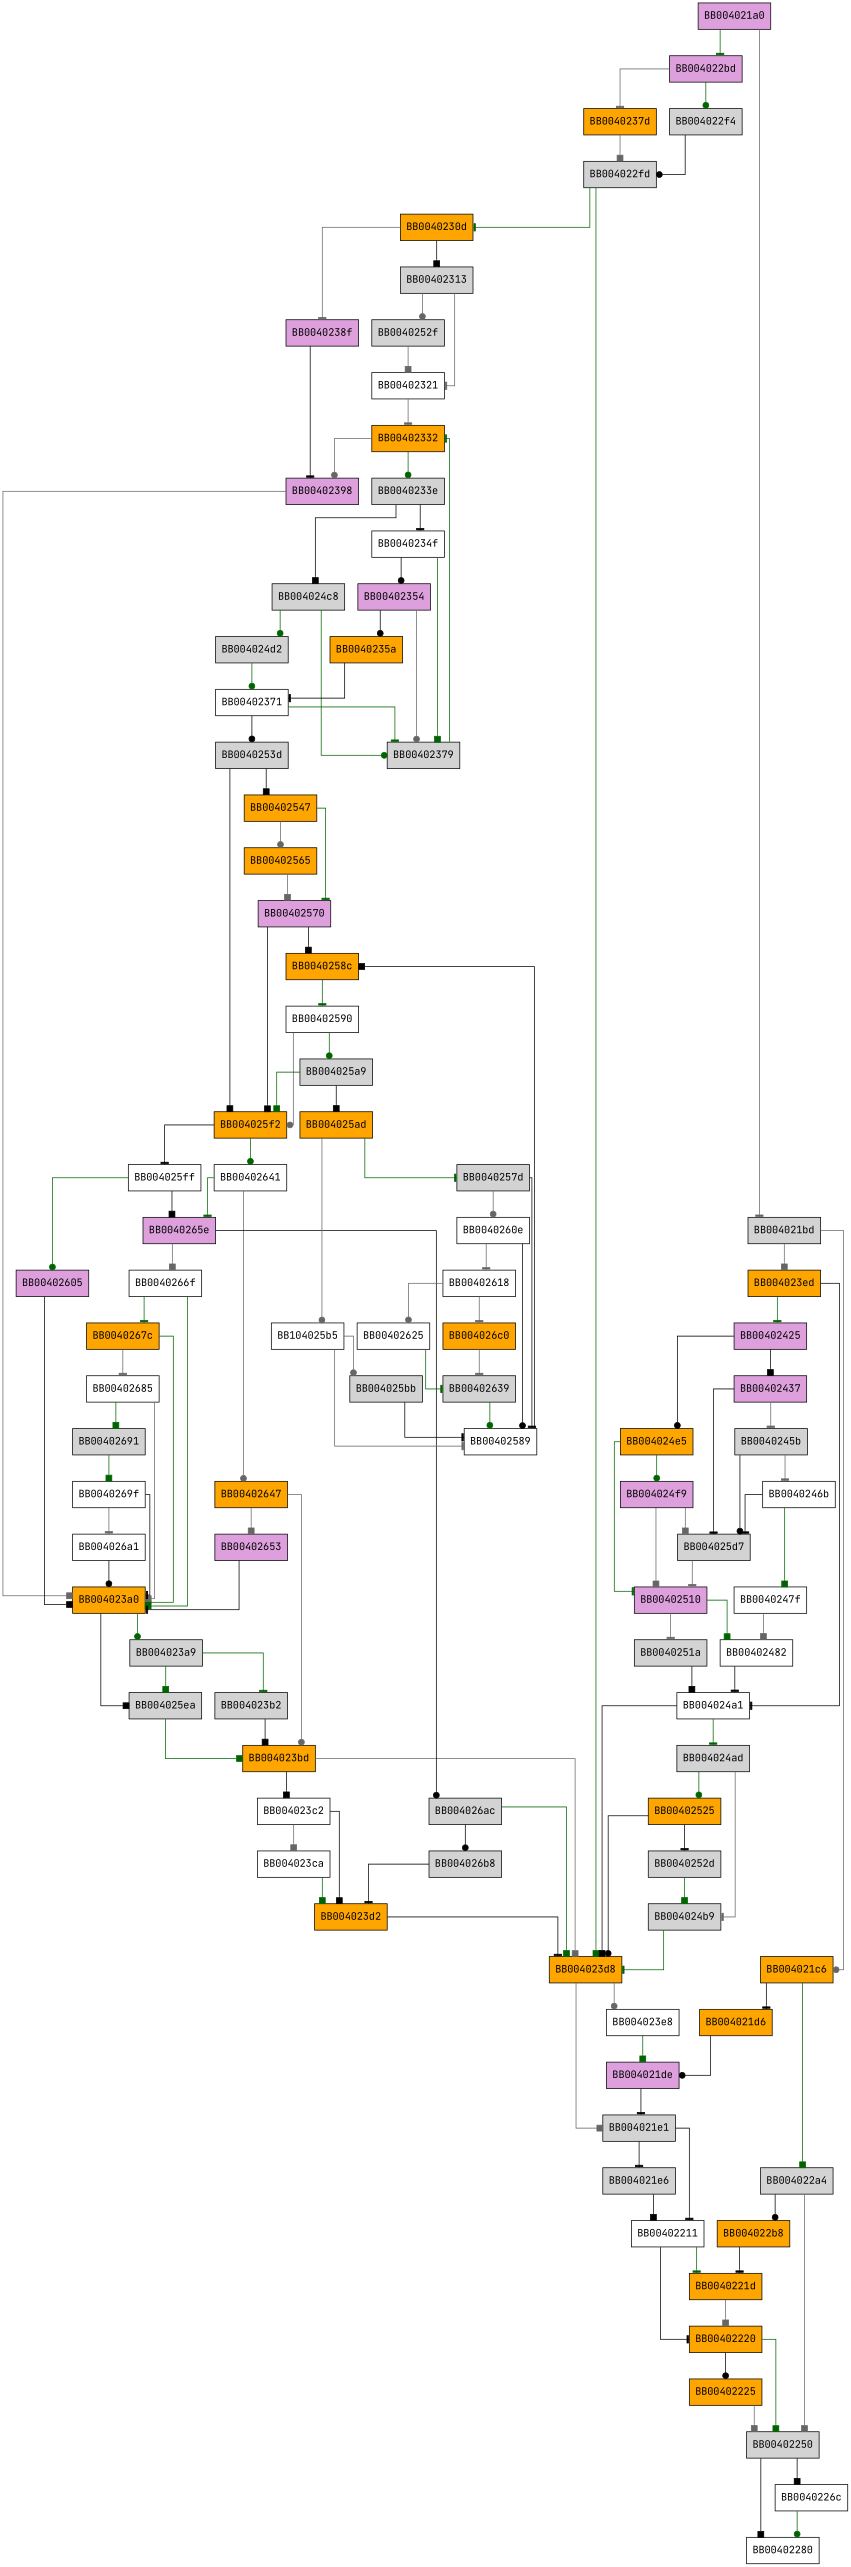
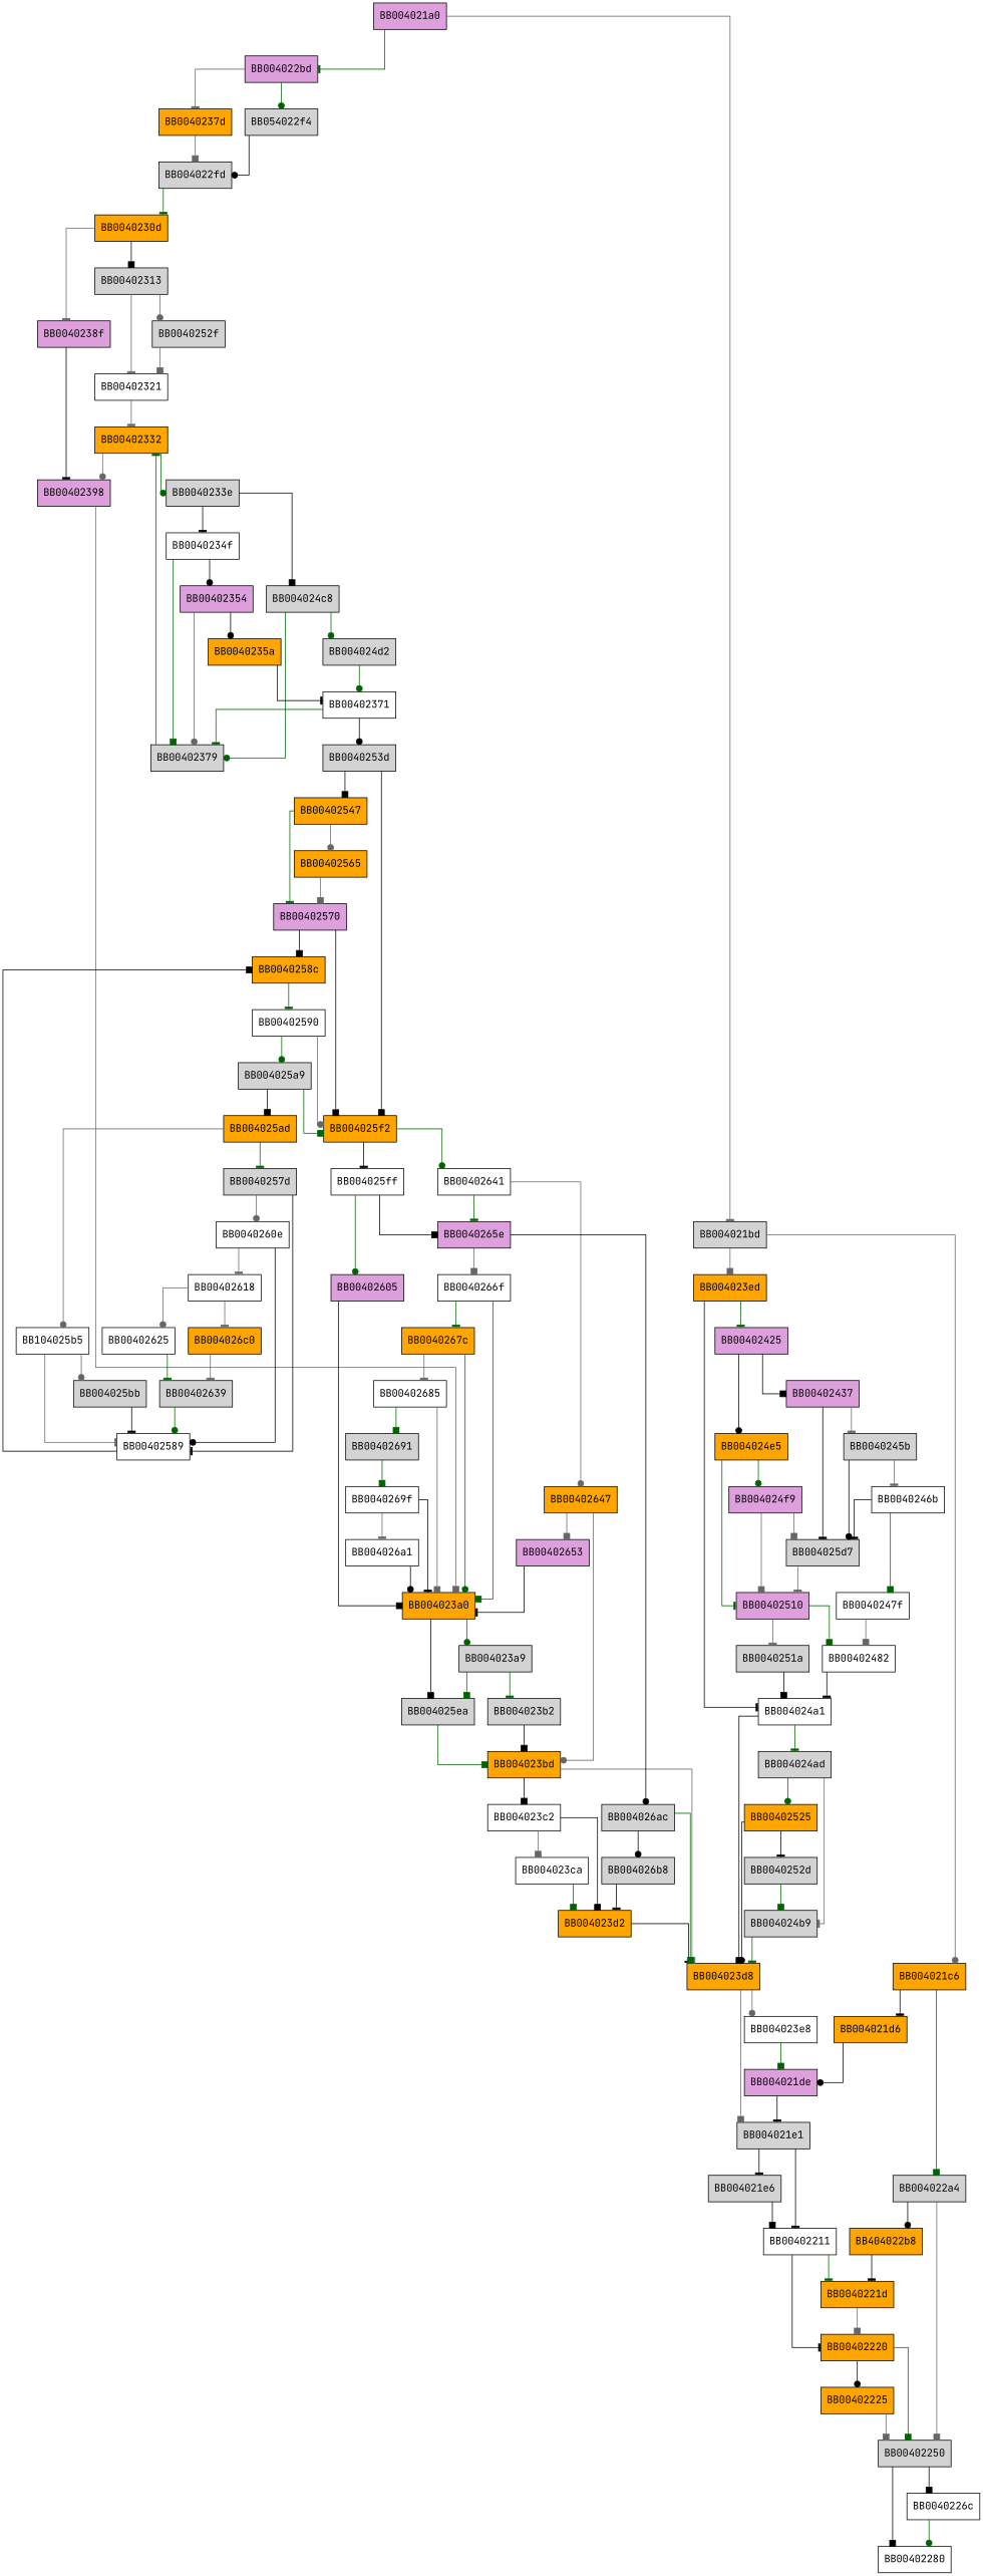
  digraph {
    fontname="JetBrains Mono"
    splines=ortho
    node [fillcolor=lightgrey fontname="JetBrains Mono" shape=box style=filled]
    edge [arrowhead=tee color=black fontname="JetBrains Mono"]
    BB004021a0 [fillcolor=plum]
    BB004022bd [fillcolor=plum]
    BB004021bd
    BB0040237d [fillcolor=orange]
-   BB004022f4
+   BB004022f4 [label=BB054022f4]
    BB004023ed [fillcolor=orange]
    BB004021c6 [fillcolor=orange]
    BB004022fd
    BB004024a1 [fillcolor=white]
    BB00402425 [fillcolor=plum]
    BB004022a4
    BB004021d6 [fillcolor=orange]
    BB004023d8 [fillcolor=orange]
    BB004024ad
    BB004024e5 [fillcolor=orange]
    BB00402437 [fillcolor=plum]
    BB00402250
-   BB004022b8 [fillcolor=orange]
+   BB004022b8 [fillcolor=orange label=BB404022b8]
    BB004021de [fillcolor=plum]
    BB00402280 [fillcolor=white]
    BB0040226c [fillcolor=white]
    BB0040221d [fillcolor=orange]
    BB004021e1
    BB00402211 [fillcolor=white]
    BB004021e6
    BB00402220 [fillcolor=orange]
    BB00402225 [fillcolor=orange]
    BB0040230d [fillcolor=orange]
    BB004023e8 [fillcolor=white]
    BB0040238f [fillcolor=plum]
    BB00402313
    BB00402398 [fillcolor=plum]
    BB0040252f
    BB00402321 [fillcolor=white]
    BB004023a0 [fillcolor=orange]
    BB00402332 [fillcolor=orange]
    BB0040233e
    BB004024c8
    BB0040234f [fillcolor=white]
    BB004025ea
    BB004023a9
    BB00402379
    BB004024d2
    BB00402354 [fillcolor=plum]
    BB00402371 [fillcolor=white]
    BB0040235a [fillcolor=orange]
    BB0040253d
    BB004025f2 [fillcolor=orange]
    BB00402547 [fillcolor=orange]
    BB00402641 [fillcolor=white]
    BB004025ff [fillcolor=white]
    BB00402570 [fillcolor=plum]
    BB00402565 [fillcolor=orange]
    BB004023bd [fillcolor=orange]
    BB004023b2
    BB004023c2 [fillcolor=white]
    BB004023d2 [fillcolor=orange]
    BB004023ca [fillcolor=white]
    BB00402525 [fillcolor=orange]
    BB004024b9
    BB00402510 [fillcolor=plum]
    BB004024f9 [fillcolor=plum]
    BB004025d7
    BB0040245b
    BB00402482 [fillcolor=white]
    BB0040251a
    BB0040246b [fillcolor=white]
    BB0040247f [fillcolor=white]
    BB0040252d
    BB0040265e [fillcolor=plum]
    BB00402647 [fillcolor=orange]
    BB00402605 [fillcolor=plum]
    BB0040258c [fillcolor=orange]
    BB00402590 [fillcolor=white]
    BB004025a9
    BB0040260e [fillcolor=white]
    BB0040257d
    BB00402589 [fillcolor=white]
    BB00402618 [fillcolor=white]
    BB004026c0 [fillcolor=orange]
    BB00402625 [fillcolor=white]
    BB004025ad [fillcolor=orange]
    n83 [fillcolor=white label=BB104025b5]
    BB004025bb
    BB004026ac
    BB0040266f [fillcolor=white]
    BB00402653 [fillcolor=plum]
    BB004026b8
    BB0040267c [fillcolor=orange]
    BB00402639
    BB00402685 [fillcolor=white]
    BB00402691
    BB0040269f [fillcolor=white]
    BB004026a1 [fillcolor=white]
    BB004021a0 -> BB004022bd [color=darkgreen]
    BB004021a0 -> BB004021bd [color=gray40]
    BB004022bd -> BB0040237d [color=gray40]
    BB004022bd -> BB004022f4 [arrowhead=dot color=darkgreen]
    BB004021bd -> BB004023ed [arrowhead=box color=gray40]
    BB004021bd -> BB004021c6 [arrowhead=dot color=gray40]
    BB0040237d -> BB004022fd [arrowhead=box color=gray40]
    BB004022f4 -> BB004022fd [arrowhead=dot]
    BB004023ed -> BB004024a1
    BB004023ed -> BB00402425 [color=darkgreen]
    BB004021c6 -> BB004022a4 [arrowhead=box color=darkgreen]
    BB004021c6 -> BB004021d6
-   BB004022fd -> BB004023d8 [arrowhead=box color=darkgreen]
    BB004022fd -> BB0040230d [color=darkgreen]
    BB004024a1 -> BB004023d8 [arrowhead=box]
    BB004024a1 -> BB004024ad [color=darkgreen]
    BB00402425 -> BB004024e5 [arrowhead=dot]
    BB00402425 -> BB00402437 [arrowhead=box]
    BB004022a4 -> BB00402250 [arrowhead=box color=gray40]
    BB004022a4 -> BB004022b8 [arrowhead=dot]
    BB004021d6 -> BB004021de [arrowhead=dot]
    BB004023d8 -> BB004021e1 [arrowhead=box color=gray40]
    BB004023d8 -> BB004023e8 [arrowhead=dot color=gray40]
    BB004024ad -> BB00402525 [arrowhead=dot color=darkgreen]
    BB004024ad -> BB004024b9 [color=gray40]
    BB004024e5 -> BB00402510 [color=darkgreen]
    BB004024e5 -> BB004024f9 [arrowhead=dot color=darkgreen]
    BB00402437 -> BB004025d7
    BB00402437 -> BB0040245b [color=gray40]
    BB00402250 -> BB00402280 [arrowhead=box]
    BB00402250 -> BB0040226c [arrowhead=box]
    BB004022b8 -> BB0040221d
    BB004021de -> BB004021e1
    BB0040226c -> BB00402280 [arrowhead=dot color=darkgreen]
    BB0040221d -> BB00402220 [arrowhead=box color=gray40]
    BB004021e1 -> BB00402211
    BB004021e1 -> BB004021e6
    BB00402211 -> BB0040221d [color=darkgreen]
    BB00402211 -> BB00402220
    BB004021e6 -> BB00402211 [arrowhead=box]
    BB00402220 -> BB00402250 [arrowhead=box color=darkgreen]
    BB00402220 -> BB00402225 [arrowhead=dot]
    BB00402225 -> BB00402250 [arrowhead=box color=gray40]
    BB0040230d -> BB0040238f [color=gray40]
    BB0040230d -> BB00402313 [arrowhead=box]
    BB004023e8 -> BB004021de [arrowhead=box color=darkgreen]
    BB0040238f -> BB00402398
    BB00402313 -> BB0040252f [arrowhead=dot color=gray40]
    BB00402313 -> BB00402321 [color=gray40]
    BB00402398 -> BB004023a0 [arrowhead=box color=gray40]
    BB0040252f -> BB00402321 [arrowhead=box color=gray40]
    BB00402321 -> BB00402332 [color=gray40]
    BB004023a0 -> BB004025ea [arrowhead=box]
    BB004023a0 -> BB004023a9 [arrowhead=dot color=darkgreen]
    BB00402332 -> BB00402398 [arrowhead=dot color=gray40]
    BB00402332 -> BB0040233e [arrowhead=dot color=darkgreen]
    BB0040233e -> BB004024c8 [arrowhead=box]
    BB0040233e -> BB0040234f
    BB004024c8 -> BB00402379 [arrowhead=dot color=darkgreen]
    BB004024c8 -> BB004024d2 [arrowhead=dot color=darkgreen]
    BB0040234f -> BB00402379 [arrowhead=box color=darkgreen]
    BB0040234f -> BB00402354 [arrowhead=dot]
    BB004025ea -> BB004023bd [arrowhead=box color=darkgreen]
    BB004023a9 -> BB004025ea [arrowhead=box color=darkgreen]
    BB004023a9 -> BB004023b2 [color=darkgreen]
    BB00402379 -> BB00402332 [color=darkgreen]
    BB004024d2 -> BB00402371 [arrowhead=dot color=darkgreen]
    BB00402354 -> BB00402379 [arrowhead=dot color=gray40]
    BB00402354 -> BB0040235a [arrowhead=dot]
    BB00402371 -> BB00402379 [color=darkgreen]
    BB00402371 -> BB0040253d [arrowhead=dot]
    BB0040235a -> BB00402371
    BB0040253d -> BB004025f2 [arrowhead=box]
    BB0040253d -> BB00402547 [arrowhead=box]
    BB004025f2 -> BB00402641 [arrowhead=dot color=darkgreen]
    BB004025f2 -> BB004025ff
    BB00402547 -> BB00402570 [color=darkgreen]
    BB00402547 -> BB00402565 [arrowhead=dot color=gray40]
    BB00402641 -> BB0040265e [color=darkgreen]
    BB00402641 -> BB00402647 [arrowhead=dot color=gray40]
    BB004025ff -> BB0040265e [arrowhead=box]
    BB004025ff -> BB00402605 [arrowhead=dot color=darkgreen]
    BB00402570 -> BB004025f2 [arrowhead=box]
    BB00402570 -> BB0040258c [arrowhead=box]
    BB00402565 -> BB00402570 [arrowhead=box color=gray40]
    BB004023bd -> BB004023d8 [arrowhead=box color=gray40]
    BB004023bd -> BB004023c2 [arrowhead=box]
    BB004023b2 -> BB004023bd [arrowhead=box]
    BB004023c2 -> BB004023d2 [arrowhead=box]
    BB004023c2 -> BB004023ca [arrowhead=box color=gray40]
    BB004023d2 -> BB004023d8
    BB004023ca -> BB004023d2 [arrowhead=box color=darkgreen]
    BB00402525 -> BB004023d8 [arrowhead=dot]
    BB00402525 -> BB0040252d
    BB004024b9 -> BB004023d8 [color=darkgreen]
    BB00402510 -> BB00402482 [arrowhead=box color=darkgreen]
    BB00402510 -> BB0040251a [color=gray40]
    BB004024f9 -> BB00402510 [arrowhead=box color=gray40]
    BB004024f9 -> BB004025d7 [arrowhead=box color=gray40]
    BB004025d7 -> BB00402510 [color=gray40]
    BB0040245b -> BB004025d7 [arrowhead=dot]
    BB0040245b -> BB0040246b [color=gray40]
    BB00402482 -> BB004024a1
    BB0040251a -> BB004024a1 [arrowhead=box]
    BB0040246b -> BB004025d7
    BB0040246b -> BB0040247f [arrowhead=box color=darkgreen]
    BB0040247f -> BB00402482 [arrowhead=box color=gray40]
    BB0040252d -> BB004024b9 [arrowhead=box color=darkgreen]
    BB0040265e -> BB004026ac [arrowhead=dot]
    BB0040265e -> BB0040266f [arrowhead=box color=gray40]
    BB00402647 -> BB004023bd [arrowhead=dot color=gray40]
    BB00402647 -> BB00402653 [arrowhead=box color=gray40]
    BB00402605 -> BB004023a0 [arrowhead=box]
    BB0040258c -> BB00402590 [color=darkgreen]
    BB00402590 -> BB004025f2 [arrowhead=dot color=gray40]
    BB00402590 -> BB004025a9 [arrowhead=dot color=darkgreen]
    BB004025a9 -> BB004025f2 [arrowhead=box color=darkgreen]
    BB004025a9 -> BB004025ad [arrowhead=box]
    BB0040260e -> BB00402589 [arrowhead=dot]
    BB0040260e -> BB00402618 [color=gray40]
    BB0040257d -> BB0040260e [arrowhead=dot color=gray40]
    BB0040257d -> BB00402589
    BB00402589 -> BB0040258c [arrowhead=box]
    BB00402618 -> BB004026c0 [color=gray40]
    BB00402618 -> BB00402625 [arrowhead=dot color=gray40]
    BB004026c0 -> BB00402639 [color=gray40]
    BB00402625 -> BB00402639 [color=darkgreen]
    BB004025ad -> BB0040257d [color=darkgreen]
    BB004025ad -> n83 [arrowhead=dot color=gray40]
    n83 -> BB00402589 [color=gray40]
    n83 -> BB004025bb [arrowhead=dot color=gray40]
    BB004025bb -> BB00402589
    BB004026ac -> BB004023d8 [arrowhead=box color=darkgreen]
    BB004026ac -> BB004026b8 [arrowhead=dot]
    BB0040266f -> BB004023a0 [arrowhead=box color=darkgreen]
    BB0040266f -> BB0040267c [color=darkgreen]
    BB00402653 -> BB004023a0
    BB004026b8 -> BB004023d2
    BB0040267c -> BB004023a0 [arrowhead=dot color=darkgreen]
    BB0040267c -> BB00402685 [color=gray40]
    BB00402639 -> BB00402589 [arrowhead=dot color=darkgreen]
    BB00402685 -> BB004023a0 [arrowhead=box color=gray40]
    BB00402685 -> BB00402691 [arrowhead=box color=darkgreen]
    BB00402691 -> BB0040269f [arrowhead=box color=darkgreen]
    BB0040269f -> BB004023a0
    BB0040269f -> BB004026a1 [color=gray40]
    BB004026a1 -> BB004023a0 [arrowhead=dot]
  }
